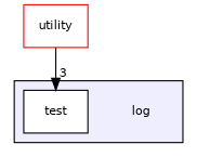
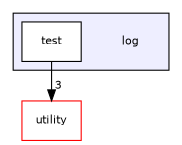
  digraph {
    compound=true
    node [fontname=Helvetica fontsize=10 shape=box fillcolor=white style=filled]
    n1 [label=log shape=plaintext fillcolor="" style=""]
    n2 [label=test]
    n3 [color=red label=utility]
    subgraph cluster_1 {
      bgcolor="#eeeeff"
      pencolor=black
      n1
      n2
    }
-   n3 -> n2 [headlabel=3 labeldistance=1.5 labelfontname=Helvetica labelfontsize=10]
+   n2 -> n3 [headlabel=3 labeldistance=1.5 labelfontname=Helvetica labelfontsize=10]
  }
